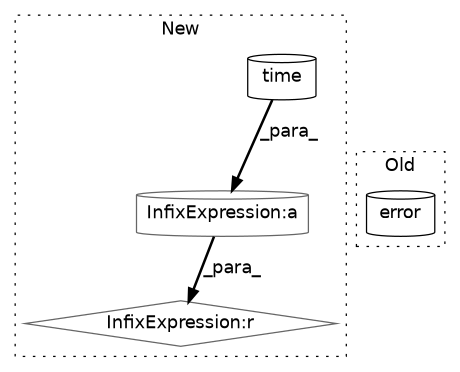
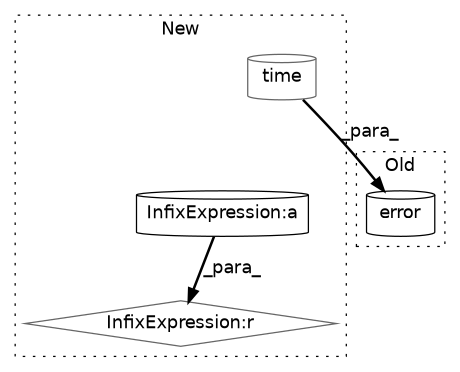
  digraph {
    fontname="DejaVu Sans"
    node [a=32 l=3 shape=cylinder color=black fontname="DejaVu Sans"]
    edge [style=bold fontname="DejaVu Sans"]
-   n1 [l=6 label=time s=7734]
-   n2 [a=27 label="InfixExpression:a" s=7897 color=gray40]
+   n1 [l=6 label=time s=7734 color=gray40]
+   n2 [a=27 label="InfixExpression:a" s=7897]
    n3 [a=27 label="InfixExpression:r" s=7935 shape=diamond color=gray40]
    n4 [l=7 label=error s=8093]
    subgraph cluster_1 {
      label=New
      style=dotted
      n1
      n2
      n3
    }
    subgraph cluster_2 {
      label=Old
      style=dotted
      n4
    }
-   n1 -> n2 [label=_para_]
+   n1 -> n4 [label=_para_]
    n2 -> n3 [label=_para_]
  }
